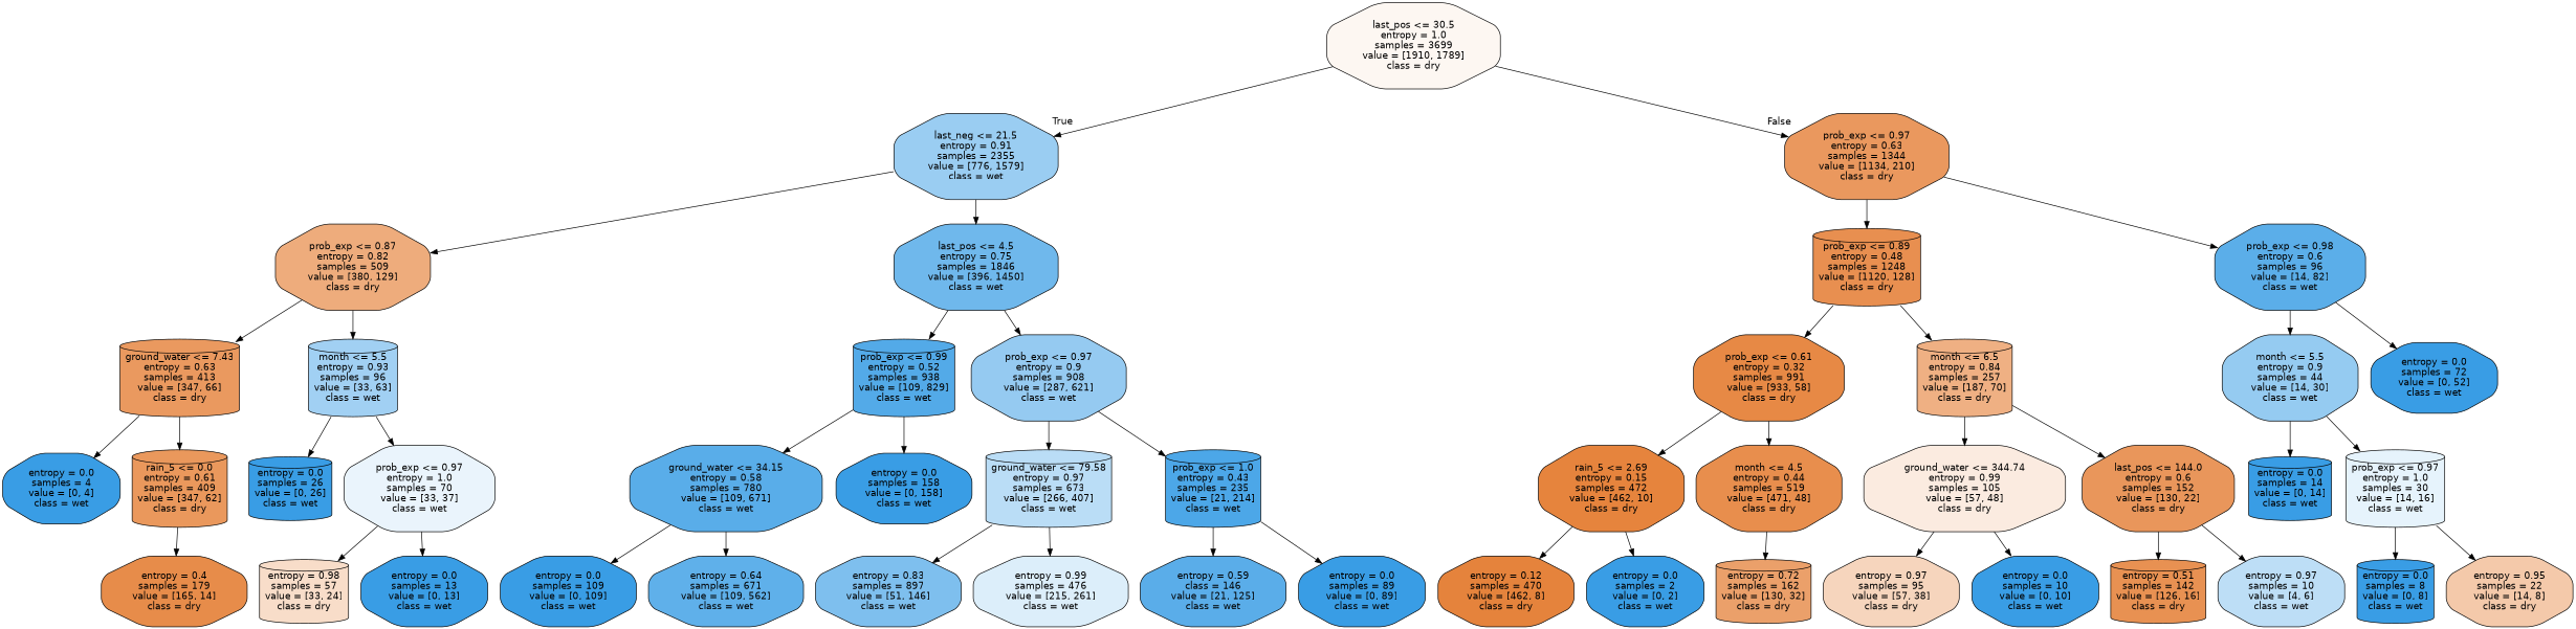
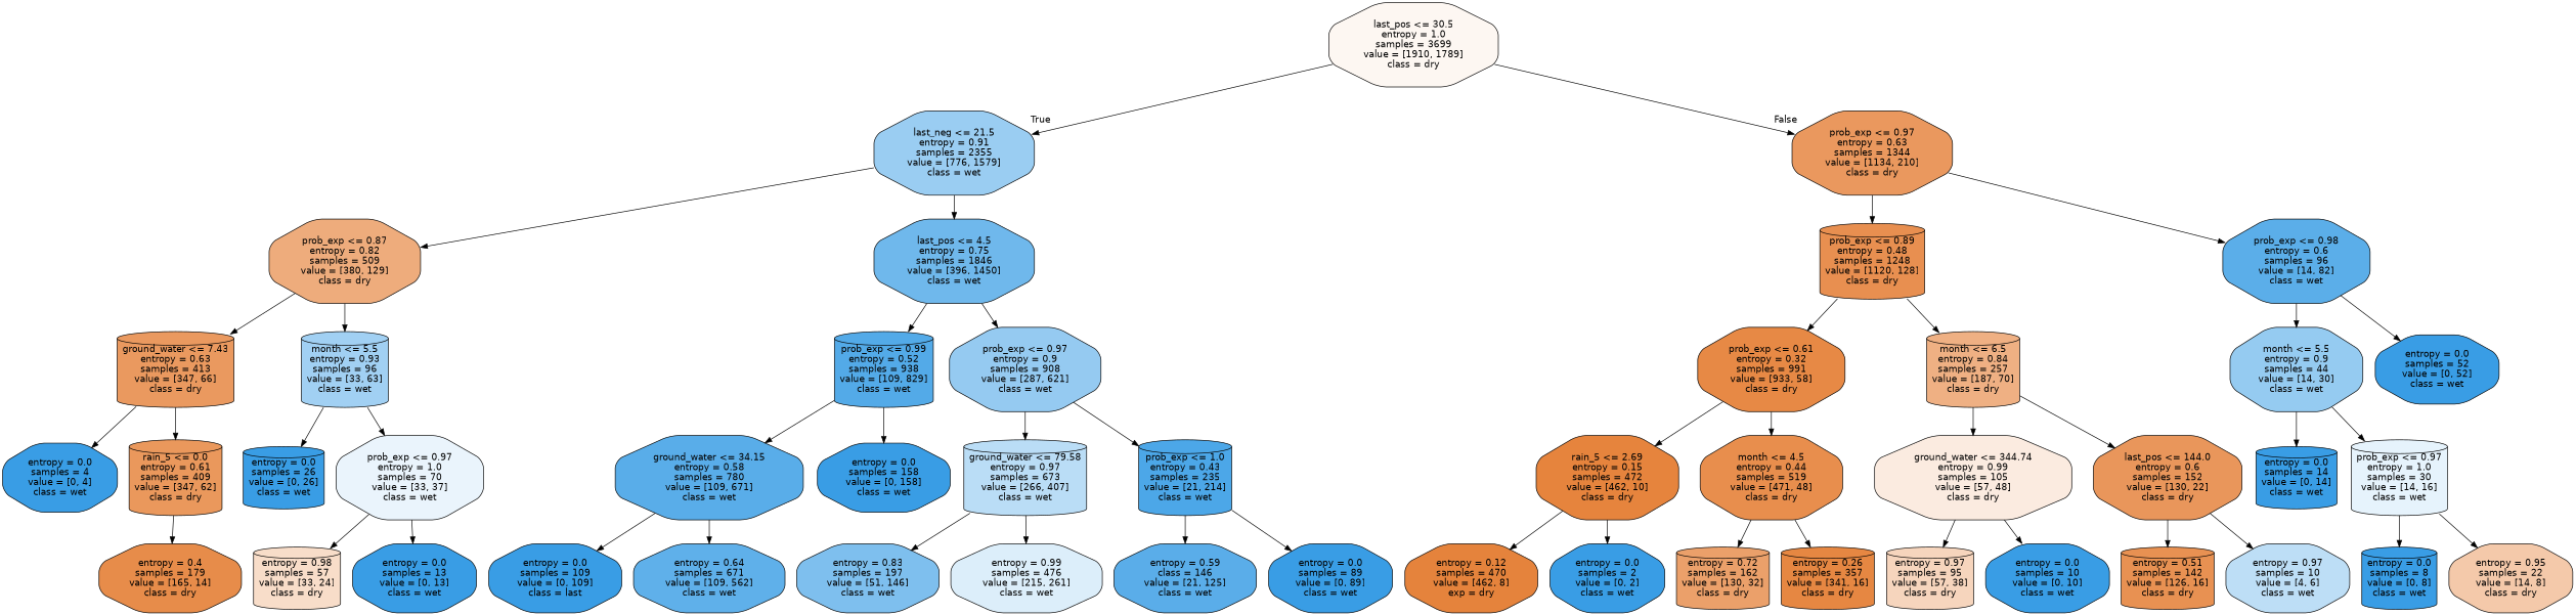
  digraph {
    node [color=black fillcolor="#399de5" fontname=helvetica shape=octagon style="filled, rounded"]
    edge [fontname=helvetica]
    n1 [fillcolor="#fdf7f2" label="last_pos <= 30.5\nentropy = 1.0\nsamples = 3699\nvalue = [1910, 1789]\nclass = dry"]
    n2 [fillcolor="#9acdf2" label="last_neg <= 21.5\nentropy = 0.91\nsamples = 2355\nvalue = [776, 1579]\nclass = wet"]
    n3 [fillcolor="#ea985e" label="prob_exp <= 0.97\nentropy = 0.63\nsamples = 1344\nvalue = [1134, 210]\nclass = dry"]
    n4 [fillcolor="#eeac7c" label="prob_exp <= 0.87\nentropy = 0.82\nsamples = 509\nvalue = [380, 129]\nclass = dry"]
    n5 [fillcolor="#6fb8ec" label="last_pos <= 4.5\nentropy = 0.75\nsamples = 1846\nvalue = [396, 1450]\nclass = wet"]
    n6 [fillcolor="#e88f50" label="prob_exp <= 0.89\nentropy = 0.48\nsamples = 1248\nvalue = [1120, 128]\nclass = dry" shape=cylinder]
    n7 [fillcolor="#5baee9" label="prob_exp <= 0.98\nentropy = 0.6\nsamples = 96\nvalue = [14, 82]\nclass = wet"]
    n8 [fillcolor="#ea995f" label="ground_water <= 7.43\nentropy = 0.63\nsamples = 413\nvalue = [347, 66]\nclass = dry" shape=cylinder]
    n9 [fillcolor="#a1d0f3" label="month <= 5.5\nentropy = 0.93\nsamples = 96\nvalue = [33, 63]\nclass = wet" shape=cylinder]
    n10 [fillcolor="#53aae8" label="prob_exp <= 0.99\nentropy = 0.52\nsamples = 938\nvalue = [109, 829]\nclass = wet" shape=cylinder]
    n11 [fillcolor="#95caf1" label="prob_exp <= 0.97\nentropy = 0.9\nsamples = 908\nvalue = [287, 621]\nclass = wet"]
    n12 [label="entropy = 0.0\nsamples = 4\nvalue = [0, 4]\nclass = wet"]
    n13 [fillcolor="#ea985c" label="rain_5 <= 0.0\nentropy = 0.61\nsamples = 409\nvalue = [347, 62]\nclass = dry" shape=cylinder]
    n14 [label="entropy = 0.0\nsamples = 26\nvalue = [0, 26]\nclass = wet" shape=cylinder]
    n15 [fillcolor="#eaf4fc" label="prob_exp <= 0.97\nentropy = 1.0\nsamples = 70\nvalue = [33, 37]\nclass = wet"]
    n16 [fillcolor="#e78c4a" label="entropy = 0.4\nsamples = 179\nvalue = [165, 14]\nclass = dry"]
    n17 [fillcolor="#f8ddc9" label="entropy = 0.98\nsamples = 57\nvalue = [33, 24]\nclass = dry" shape=cylinder]
    n18 [label="entropy = 0.0\nsamples = 13\nvalue = [0, 13]\nclass = wet"]
    n19 [fillcolor="#59ade9" label="ground_water <= 34.15\nentropy = 0.58\nsamples = 780\nvalue = [109, 671]\nclass = wet"]
    n20 [label="entropy = 0.0\nsamples = 158\nvalue = [0, 158]\nclass = wet"]
    n21 [fillcolor="#baddf6" label="ground_water <= 79.58\nentropy = 0.97\nsamples = 673\nvalue = [266, 407]\nclass = wet" shape=cylinder]
    n22 [fillcolor="#4ca7e8" label="prob_exp <= 1.0\nentropy = 0.43\nsamples = 235\nvalue = [21, 214]\nclass = wet" shape=cylinder]
-   n23 [label="entropy = 0.0\nsamples = 109\nvalue = [0, 109]\nclass = wet"]
+   n23 [label="entropy = 0.0\nsamples = 109\nvalue = [0, 109]\nclass = last"]
    n24 [fillcolor="#5fb0ea" label="entropy = 0.64\nsamples = 671\nvalue = [109, 562]\nclass = wet"]
-   n25 [fillcolor="#7ebfee" label="entropy = 0.83\nsamples = 897\nvalue = [51, 146]\nclass = wet"]
+   n25 [fillcolor="#7ebfee" label="entropy = 0.83\nsamples = 197\nvalue = [51, 146]\nclass = wet"]
    n26 [fillcolor="#dceefa" label="entropy = 0.99\nsamples = 476\nvalue = [215, 261]\nclass = wet"]
    n27 [fillcolor="#5aade9" label="entropy = 0.59\nclass = 146\nvalue = [21, 125]\nclass = wet"]
    n28 [label="entropy = 0.0\nsamples = 89\nvalue = [0, 89]\nclass = wet"]
    n29 [fillcolor="#e78945" label="prob_exp <= 0.61\nentropy = 0.32\nsamples = 991\nvalue = [933, 58]\nclass = dry"]
    n30 [fillcolor="#efb083" label="month <= 6.5\nentropy = 0.84\nsamples = 257\nvalue = [187, 70]\nclass = dry" shape=cylinder]
    n31 [fillcolor="#95cbf1" label="month <= 5.5\nentropy = 0.9\nsamples = 44\nvalue = [14, 30]\nclass = wet"]
-   n32 [label="entropy = 0.0\nsamples = 72\nvalue = [0, 52]\nclass = wet"]
+   n32 [label="entropy = 0.0\nsamples = 52\nvalue = [0, 52]\nclass = wet"]
    n33 [fillcolor="#e6843d" label="rain_5 <= 2.69\nentropy = 0.15\nsamples = 472\nvalue = [462, 10]\nclass = dry"]
    n34 [fillcolor="#e88e4d" label="month <= 4.5\nentropy = 0.44\nsamples = 519\nvalue = [471, 48]\nclass = dry"]
    n35 [fillcolor="#fbebe0" label="ground_water <= 344.74\nentropy = 0.99\nsamples = 105\nvalue = [57, 48]\nclass = dry"]
    n36 [fillcolor="#e9965b" label="last_pos <= 144.0\nentropy = 0.6\nsamples = 152\nvalue = [130, 22]\nclass = dry"]
-   n37 [fillcolor="#e5833c" label="entropy = 0.12\nsamples = 470\nvalue = [462, 8]\nclass = dry"]
+   n37 [fillcolor="#e5833c" label="entropy = 0.12\nsamples = 470\nvalue = [462, 8]\nexp = dry"]
    n38 [label="entropy = 0.0\nsamples = 2\nvalue = [0, 2]\nclass = wet"]
    n39 [fillcolor="#eba06a" label="entropy = 0.72\nsamples = 162\nvalue = [130, 32]\nclass = dry" shape=cylinder]
-   n41 [fillcolor="#f6d5bd" label="entropy = 0.97\nsamples = 95\nvalue = [57, 38]\nclass = dry"]
+   n40 [fillcolor="#e68742" label="entropy = 0.26\nsamples = 357\nvalue = [341, 16]\nclass = dry" shape=cylinder]
+   n41 [fillcolor="#f6d5bd" label="entropy = 0.97\nsamples = 95\nvalue = [57, 38]\nclass = dry" shape=cylinder]
    n42 [label="entropy = 0.0\nsamples = 10\nvalue = [0, 10]\nclass = wet"]
    n43 [fillcolor="#e89152" label="entropy = 0.51\nsamples = 142\nvalue = [126, 16]\nclass = dry" shape=cylinder]
    n44 [fillcolor="#bddef6" label="entropy = 0.97\nsamples = 10\nvalue = [4, 6]\nclass = wet"]
    n45 [label="entropy = 0.0\nsamples = 14\nvalue = [0, 14]\nclass = wet" shape=cylinder]
    n46 [fillcolor="#e6f3fc" label="prob_exp <= 0.97\nentropy = 1.0\nsamples = 30\nvalue = [14, 16]\nclass = wet" shape=cylinder]
    n47 [label="entropy = 0.0\nsamples = 8\nvalue = [0, 8]\nclass = wet" shape=cylinder]
    n48 [fillcolor="#f4c9aa" label="entropy = 0.95\nsamples = 22\nvalue = [14, 8]\nclass = dry"]
    n1 -> n2 [headlabel=True labelangle=45 labeldistance=2.5]
    n1 -> n3 [headlabel=False labelangle=-45 labeldistance=2.5]
    n2 -> n4
    n2 -> n5
    n3 -> n6
    n3 -> n7
    n4 -> n8
    n4 -> n9
    n5 -> n10
    n5 -> n11
    n6 -> n29
    n6 -> n30
    n7 -> n31
    n7 -> n32
    n8 -> n12
    n8 -> n13
    n9 -> n14
    n9 -> n15
    n10 -> n19
    n10 -> n20
    n11 -> n21
    n11 -> n22
    n13 -> n16
    n15 -> n17
    n15 -> n18
    n19 -> n23
    n19 -> n24
    n21 -> n25
    n21 -> n26
    n22 -> n27
    n22 -> n28
    n29 -> n33
    n29 -> n34
    n30 -> n35
    n30 -> n36
    n31 -> n45
    n31 -> n46
    n33 -> n37
    n33 -> n38
    n34 -> n39
+   n34 -> n40
    n35 -> n41
    n35 -> n42
    n36 -> n43
    n36 -> n44
    n46 -> n47
    n46 -> n48
  }
